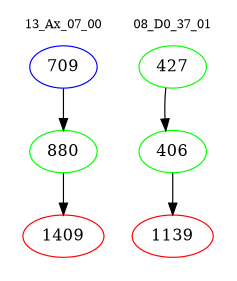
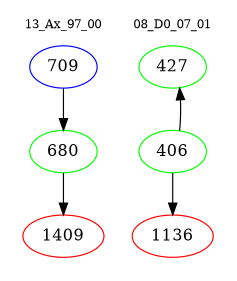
  digraph {
    node [color=green]
    edge [color=black]
    n1 [color=blue label=709]
-   n2 [label=880]
+   n2 [label=680]
    n3 [color=red label=1409]
    n4 [label=427]
    n5 [label=406]
-   n6 [color=red label=1139]
+   n6 [color=red label=1136]
    subgraph cluster_1 {
      color=white
      fontsize=10
-     label="13_Ax_07_00"
+     label="13_Ax_97_00"
      n1
      n2
      n3
    }
    subgraph cluster_2 {
      color=white
      fontsize=10
-     label="08_D0_37_01"
+     label="08_D0_07_01"
      n4
      n5
      n6
    }
    n1 -> n2
    n2 -> n3
-   n4 -> n5
+   n5 -> n4
    n5 -> n6
  }
